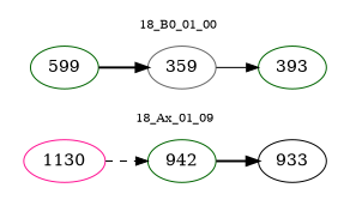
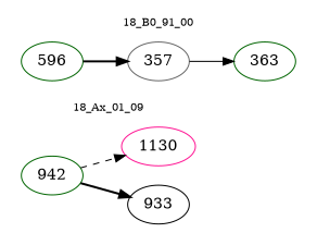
  digraph {
    rankdir=LR
    node [color=darkgreen]
    edge [color=black style=bold]
    n1 [label=942]
    n2 [color=black label=933]
    n3 [color=deeppink label=1130]
-   n4 [color=gray40 label=359]
-   n5 [label=393]
-   n6 [label=599]
+   n4 [color=gray40 label=357]
+   n5 [label=363]
+   n6 [label=596]
    subgraph cluster_1 {
      color=white
      fontsize=10
      label="18_Ax_01_09"
      n1
      n2
      n3
    }
    subgraph cluster_2 {
      color=white
      fontsize=10
-     label="18_B0_01_00"
+     label="18_B0_91_00"
      n4
      n5
      n6
    }
    n1 -> n2
-   n3 -> n1 [style=dashed]
+   n1 -> n3 [style=dashed]
    n4 -> n5 [style=solid]
    n6 -> n4
  }
